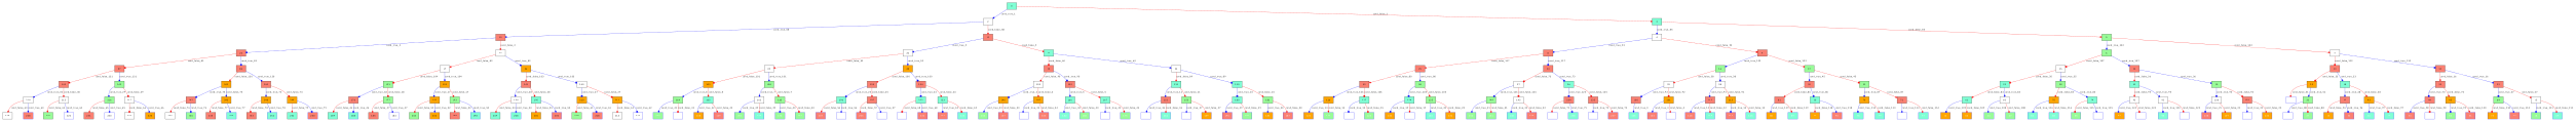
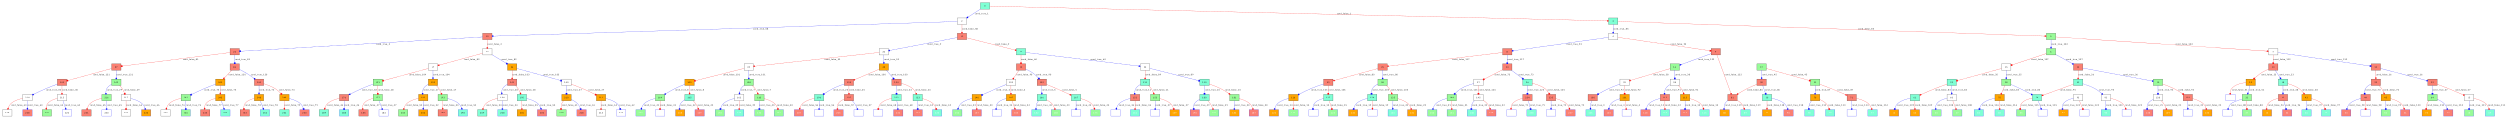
  digraph {
    fontname="IBM Plex Sans"
    node [color=black fillcolor=salmon fontname="IBM Plex Sans" shape=record style=filled]
    edge [arrowhead=dot color=blue fontname="IBM Plex Sans"]
    252 [color=blue fillcolor=aquamarine fontcolor=black height=.5]
    250 [color=blue fontcolor=black height=.5]
    246 [color=blue fillcolor=palegreen fontcolor=black height=.5]
    244 [color=blue fillcolor=aquamarine fontcolor=black height=.5]
    230 [color=blue fillcolor=white fontcolor=black height=.5]
    228 [color=blue fontcolor=black height=.5]
    226 [color=blue fillcolor=orange fontcolor=black height=.5]
    220 [color=blue fillcolor=white fontcolor=black height=.5]
    218 [color=blue fontcolor=black height=.5]
    212 [color=blue fillcolor=white fontcolor=black height=.5]
    208 [color=blue fillcolor=aquamarine fontcolor=black height=.5]
    202 [color=blue fillcolor=orange fontcolor=black height=.5]
    200 [color=blue fontcolor=black height=.5]
    198 [color=blue fillcolor=aquamarine fontcolor=black height=.5]
    188 [color=blue fillcolor=aquamarine fontcolor=black height=.5]
    184 [color=blue fillcolor=white fontcolor=black height=.5]
    204 [color=blue fillcolor=white fontcolor=white height=.5]
    191 [color=blue fillcolor=palegreen fontcolor=white height=.5]
    187 [color=blue fontcolor=white height=.5]
    183 [color=blue fillcolor=palegreen fontcolor=white height=.5]
    186 [color=blue fillcolor=orange fontcolor=white height=.5]
    179 [color=blue fillcolor=aquamarine fontcolor=white height=.5]
    90 [color=blue fontcolor=white height=.5]
    175 [color=blue fillcolor=palegreen fontcolor=white height=.5]
    173 [color=blue fillcolor=white fontcolor=white height=.5]
    171 [color=blue fillcolor=palegreen fontcolor=white height=.5]
    169 [color=blue fontcolor=white height=.5]
    174 [color=blue fillcolor=white fontcolor=white height=.5]
    168 [color=blue fillcolor=orange fontcolor=white height=.5]
    170 [color=blue fillcolor=palegreen fontcolor=white height=.5]
    161 [color=blue fillcolor=aquamarine fontcolor=white height=.5]
    159 [color=blue fillcolor=orange fontcolor=white height=.5]
    84 [color=blue fillcolor=white fontcolor=white height=.5]
    157 [color=blue fontcolor=white height=.5]
    155 [color=blue fontcolor=white height=.5]
    158 [color=blue fillcolor=white fontcolor=white height=.5]
    151 [color=blue fillcolor=palegreen fontcolor=white height=.5]
    149 [color=blue fontcolor=white height=.5]
    154 [color=blue fillcolor=white fontcolor=white height=.5]
    148 [color=blue fillcolor=aquamarine fontcolor=white height=.5]
    139 [color=blue fillcolor=orange fontcolor=white height=.5]
    52 [color=blue fontcolor=white height=.5]
    137 [color=blue fillcolor=white fontcolor=white height=.5]
    206 [color=blue fillcolor=white fontcolor=white height=.5]
    133 [color=blue fillcolor=orange fontcolor=white height=.5]
    131 [color=blue fillcolor=orange fontcolor=white height=.5]
    132 [color=blue fillcolor=white fontcolor=white height=.5]
    127 [color=blue fillcolor=palegreen fontcolor=white height=.5]
    130 [color=blue fillcolor=aquamarine fontcolor=white height=.5]
    123 [color=blue fillcolor=palegreen fontcolor=white height=.5]
    119 [color=blue fillcolor=aquamarine fontcolor=white height=.5]
    232 [color=blue fontcolor=white height=.5]
    122 [color=blue fillcolor=white fontcolor=white height=.5]
    115 [color=blue fillcolor=aquamarine fontcolor=white height=.5]
    114 [color=blue fontcolor=white height=.5]
    160 [color=blue fillcolor=white fontcolor=white height=.5]
    172 [color=blue fillcolor=palegreen fontcolor=white height=.5]
    105 [color=blue fillcolor=white fontcolor=white height=.5]
    156 [color=blue fillcolor=palegreen fontcolor=white height=.5]
    104 [color=blue fontcolor=white height=.5]
    99 [color=blue fillcolor=white fontcolor=white height=.5]
    118 [color=blue fontcolor=white height=.5]
    150 [color=blue fillcolor=palegreen fontcolor=white height=.5]
    95 [color=blue fillcolor=white fontcolor=white height=.5]
    94 [color=blue fillcolor=orange fontcolor=white height=.5]
    91 [color=blue fillcolor=orange fontcolor=white height=.5]
    89 [color=blue fillcolor=aquamarine fontcolor=white height=.5]
    85 [color=blue fillcolor=palegreen fontcolor=white height=.5]
    83 [color=blue fillcolor=aquamarine fontcolor=white height=.5]
    88 [color=blue fillcolor=orange fontcolor=white height=.5]
    79 [color=blue fillcolor=aquamarine fontcolor=white height=.5]
    72 [color=blue fontcolor=white height=.5]
    77 [color=blue fillcolor=aquamarine fontcolor=white height=.5]
    82 [color=blue fillcolor=aquamarine fontcolor=white height=.5]
    73 [color=blue fillcolor=orange fontcolor=white height=.5]
    76 [color=blue fillcolor=white fontcolor=white height=.5]
    69 [color=blue fillcolor=aquamarine fontcolor=white height=.5]
    67 [color=blue fillcolor=palegreen fontcolor=white height=.5]
    68 [color=blue fillcolor=palegreen fontcolor=white height=.5]
    63 [color=blue fillcolor=orange fontcolor=white height=.5]
    62 [color=blue fillcolor=orange fontcolor=white height=.5]
    126 [color=blue fillcolor=orange fontcolor=white height=.5]
    138 [color=blue fontcolor=white height=.5]
    55 [color=blue fillcolor=white fontcolor=white height=.5]
    53 [color=blue fillcolor=orange fontcolor=white height=.5]
    51 [color=blue fontcolor=white height=.5]
    178 [color=blue fillcolor=palegreen fontcolor=white height=.5]
    47 [color=blue fillcolor=aquamarine fontcolor=white height=.5]
    50 [color=blue fillcolor=palegreen fontcolor=white height=.5]
    46 [color=blue fillcolor=aquamarine fontcolor=white height=.5]
    98 [color=blue fillcolor=aquamarine fontcolor=white height=.5]
    106 [color=blue fillcolor=aquamarine fontcolor=white height=.5]
    238 [color=blue fillcolor=aquamarine fontcolor=white height=.5]
    37 [color=blue fillcolor=palegreen fontcolor=white height=.5]
    182 [color=blue fillcolor=aquamarine fontcolor=white height=.5]
    33 [color=blue fillcolor=white fontcolor=white height=.5]
    78 [color=blue fillcolor=aquamarine fontcolor=white height=.5]
    66 [color=blue fillcolor=palegreen fontcolor=white height=.5]
    136 [color=blue fillcolor=orange fontcolor=white height=.5]
    239 [color=blue fillcolor=white fontcolor=white height=.5]
    54 [color=blue fontcolor=white height=.5]
    237 [color=blue fontcolor=white height=.5]
    236 [color=blue fillcolor=white fontcolor=white height=.5]
    233 [color=blue fillcolor=white fontcolor=white height=.5]
    225 [color=blue fillcolor=aquamarine fontcolor=white height=.5]
    224 [color=blue fontcolor=white height=.5]
    190 [color=blue fontcolor=white height=.5]
    207 [color=blue fontcolor=white height=.5]
    205 [color=blue fontcolor=white height=.5]
    36 [color=blue fillcolor=white fontcolor=white height=.5]
    0 [fillcolor=aquamarine height=.5]
    2 [fillcolor=white height=.5]
    3 [fillcolor=aquamarine height=.5]
    10 [height=.5]
    11 [height=.5]
    4 [fillcolor=white height=.5]
    5 [fillcolor=palegreen height=.5]
    26 [height=.5]
    27 [fillcolor=white height=.5]
    20 [fillcolor=white height=.5]
    21 [fillcolor=aquamarine height=.5]
    8 [height=.5]
    9 [height=.5]
    6 [fillcolor=palegreen height=.5]
    7 [fillcolor=white height=.5]
    86 [height=.5]
    87 [height=.5]
    56 [fillcolor=orange height=.5]
    57 [fillcolor=white height=.5]
    48 [fillcolor=orange height=.5]
    49 [fillcolor=white height=.5]
    34 [fillcolor=white height=.5]
    35 [height=.5]
    24 [height=.5]
    25 [height=.5]
    16 [fillcolor=palegreen height=.5]
    17 [fillcolor=palegreen height=.5]
    14 [height=.5]
    15 [fillcolor=white height=.5]
    12 [height=.5]
    13 [height=.5]
    240 [height=.5]
    241 [fillcolor=orange height=.5]
    142 [fillcolor=palegreen height=.5]
    143 [height=.5]
    140 [fillcolor=white height=.5]
    141 [height=.5]
    120 [fillcolor=orange height=.5]
    121 [fillcolor=palegreen height=.5]
    248 [fillcolor=orange height=.5]
    249 [fillcolor=orange height=.5]
-   242 [height=.5]
+   242 [fillcolor=palegreen height=.5]
    243 [fillcolor=orange height=.5]
    216 [fillcolor=palegreen height=.5]
    217 [fillcolor=white height=.5]
    214 [fillcolor=white height=.5]
    215 [fillcolor=white height=.5]
    210 [fillcolor=orange height=.5]
    211 [fillcolor=orange height=.5]
    194 [fillcolor=white height=.5]
    195 [fillcolor=aquamarine height=.5]
    192 [fillcolor=orange height=.5]
    193 [fillcolor=palegreen height=.5]
    176 [height=.5]
    177 [fillcolor=palegreen height=.5]
    100 [height=.5]
    101 [fillcolor=orange height=.5]
    102 [height=.5]
    166 [fillcolor=aquamarine height=.5]
    167 [fillcolor=aquamarine height=.5]
    103 [fillcolor=white height=.5]
    146 [fillcolor=orange height=.5]
    147 [fillcolor=orange height=.5]
    108 [fillcolor=palegreen height=.5]
    162 [fillcolor=white height=.5]
    163 [fillcolor=palegreen height=.5]
    109 [fillcolor=orange height=.5]
    164 [fillcolor=palegreen height=.5]
    165 [fillcolor=aquamarine height=.5]
    134 [height=.5]
    135 [height=.5]
    110 [fillcolor=aquamarine height=.5]
    111 [fillcolor=aquamarine height=.5]
    222 [fillcolor=aquamarine height=.5]
    223 [fillcolor=aquamarine height=.5]
    196 [fillcolor=aquamarine height=.5]
    197 [height=.5]
    180 [fillcolor=aquamarine height=.5]
    181 [fillcolor=palegreen height=.5]
    152 [height=.5]
    153 [fillcolor=palegreen height=.5]
    112 [height=.5]
    113 [fillcolor=orange height=.5]
    116 [fillcolor=orange height=.5]
    117 [fillcolor=aquamarine height=.5]
    22 [height=.5]
    23 [height=.5]
    64 [fillcolor=palegreen height=.5]
    65 [fillcolor=white height=.5]
    44 [height=.5]
    45 [fillcolor=orange height=.5]
    203 [fillcolor=palegreen height=.5]
    199 [height=.5]
    189 [fillcolor=aquamarine height=.5]
    185 [height=.5]
    124 [fillcolor=aquamarine height=.5]
    125 [fillcolor=palegreen height=.5]
    128 [fillcolor=white height=.5]
    129 [height=.5]
    18 [fillcolor=aquamarine height=.5]
    19 [fillcolor=orange height=.5]
    42 [height=.5]
    43 [fillcolor=orange height=.5]
    32 [fillcolor=palegreen height=.5]
    40 [fillcolor=palegreen height=.5]
    41 [fillcolor=aquamarine height=.5]
    92 [fillcolor=white height=.5]
    93 [fillcolor=white height=.5]
    219 [fillcolor=palegreen height=.5]
    213 [fillcolor=white height=.5]
    209 [fillcolor=aquamarine height=.5]
    201 [fillcolor=orange height=.5]
    231 [height=.5]
    227 [fillcolor=white height=.5]
    229 [fillcolor=white height=.5]
    221 [fillcolor=palegreen height=.5]
    144 [fillcolor=palegreen height=.5]
    145 [fillcolor=white height=.5]
    28 [fillcolor=palegreen height=.5]
    29 [fillcolor=aquamarine height=.5]
    74 [fillcolor=aquamarine height=.5]
    75 [fillcolor=orange height=.5]
    60 [fillcolor=white height=.5]
    61 [fillcolor=aquamarine height=.5]
    38 [fillcolor=white height=.5]
    39 [fillcolor=white height=.5]
    30 [height=.5]
    31 [fillcolor=palegreen height=.5]
    80 [fillcolor=aquamarine height=.5]
    81 [height=.5]
    70 [fillcolor=orange height=.5]
    71 [height=.5]
    234 [height=.5]
    235 [height=.5]
    96 [fillcolor=aquamarine height=.5]
    97 [fillcolor=white height=.5]
    253 [height=.5]
    251 [fillcolor=aquamarine height=.5]
    247 [fillcolor=white height=.5]
    245 [height=.5]
    58 [fillcolor=palegreen height=.5]
    59 [height=.5]
    0 -> 2 [arrowhead=diamond label=cond_true_1]
    0 -> 3 [color=red label=cond_false_1]
    2 -> 10 [label=cond_true_58]
    2 -> 11 [color=red label=cond_false_58]
    3 -> 4 [label=cond_true_85]
    3 -> 5 [arrowhead=diamond color=red label=cond_false_85]
    10 -> 26 [arrowhead=box label=cond_true_2]
    10 -> 27 [color=red label=cond_false_2]
    11 -> 20 [label=cond_true_9]
    11 -> 21 [color=red label=cond_false_9]
    4 -> 8 [label=cond_true_93]
    4 -> 9 [arrowhead=box color=red label=cond_false_93]
    5 -> 6 [arrowhead=diamond label=cond_true_102]
    5 -> 7 [arrowhead=diamond color=red label=cond_false_102]
    26 -> 86 [arrowhead=box label=cond_true_81]
    26 -> 87 [arrowhead=box color=red label=cond_false_81]
    27 -> 56 [arrowhead=box label=cond_true_82]
    27 -> 57 [arrowhead=diamond color=red label=cond_false_82]
    20 -> 48 [arrowhead=diamond label=cond_true_59]
    20 -> 49 [color=red label=cond_false_59]
    21 -> 34 [arrowhead=diamond label=cond_true_60]
    21 -> 35 [arrowhead=box color=red label=cond_false_60]
    8 -> 24 [arrowhead=box label=cond_true_117]
    8 -> 25 [color=red label=cond_false_117]
    9 -> 16 [arrowhead=diamond label=cond_true_122]
-   9 -> 17 [color=red label=cond_false_122]
+   9 -> 81 [color=red label=cond_false_122]
    6 -> 14 [label=cond_true_107]
    6 -> 15 [arrowhead=box color=red label=cond_false_107]
    7 -> 12 [arrowhead=box label=cond_true_112]
    7 -> 13 [arrowhead=box color=red label=cond_false_112]
    86 -> 240 [label=cond_true_120]
    86 -> 241 [arrowhead=diamond color=red label=cond_false_120]
    87 -> 142 [label=cond_true_121]
    87 -> 143 [arrowhead=box color=red label=cond_false_121]
    56 -> 140 [arrowhead=box label=cond_true_103]
    56 -> 141 [color=red label=cond_false_103]
    57 -> 120 [arrowhead=diamond label=cond_true_104]
    57 -> 121 [arrowhead=box color=red label=cond_false_104]
    48 -> 134 [arrowhead=box label=cond_true_100]
    48 -> 135 [color=red label=cond_false_100]
    49 -> 108 [label=cond_true_101]
    49 -> 109 [arrowhead=box color=red label=cond_false_101]
    34 -> 110 [arrowhead=box label=cond_true_89]
    34 -> 111 [color=red label=cond_false_89]
    35 -> 102 [arrowhead=box label=cond_true_90]
    35 -> 103 [color=red label=cond_false_90]
    24 -> 96 [arrowhead=box label=cond_true_73]
    24 -> 97 [arrowhead=box color=red label=cond_false_73]
    25 -> 58 [label=cond_true_80]
    25 -> 59 [arrowhead=diamond color=red label=cond_false_80]
    16 -> 38 [arrowhead=box label=cond_true_38]
    16 -> 39 [color=red label=cond_false_38]
    17 -> 30 [arrowhead=diamond label=cond_true_45]
    17 -> 31 [arrowhead=box color=red label=cond_false_45]
    14 -> 40 [label=cond_true_26]
    14 -> 41 [color=red label=cond_false_26]
    15 -> 28 [arrowhead=diamond label=cond_true_35]
    15 -> 29 [arrowhead=box color=red label=cond_false_35]
    12 -> 22 [label=cond_true_16]
    12 -> 23 [arrowhead=diamond color=red label=cond_false_16]
    13 -> 18 [arrowhead=diamond label=cond_true_23]
    13 -> 19 [arrowhead=box color=red label=cond_false_23]
    240 -> 248 [arrowhead=diamond label=cond_true_74]
    240 -> 249 [arrowhead=box color=red label=cond_false_74]
    241 -> 242 [arrowhead=box label=cond_true_75]
-   241 -> 243 [arrowhead=diamond label=cond_false_75]
+   241 -> 243 [arrowhead=diamond color=red label=cond_false_75]
    142 -> 216 [label=cond_true_29]
    142 -> 217 [arrowhead=box color=red label=cond_false_29]
    143 -> 214 [arrowhead=diamond label=cond_true_30]
    143 -> 215 [color=red label=cond_false_30]
    140 -> 210 [arrowhead=box label=cond_true_27]
    140 -> 211 [arrowhead=box color=red label=cond_false_27]
    141 -> 194 [arrowhead=diamond label=cond_true_28]
    141 -> 195 [arrowhead=diamond color=red label=cond_false_28]
    120 -> 192 [label=cond_true_17]
    120 -> 193 [color=red label=cond_false_17]
    121 -> 176 [arrowhead=diamond label=cond_true_18]
    121 -> 177 [arrowhead=box color=red label=cond_false_18]
    248 -> 252 [arrowhead=diamond label=cond_true_78]
    248 -> 253 [arrowhead=box color=red label=cond_false_78]
    249 -> 250 [arrowhead=box label=cond_true_79]
    249 -> 251 [arrowhead=diamond color=red label=cond_false_79]
    242 -> 246 [arrowhead=box label=cond_true_76]
    242 -> 247 [arrowhead=diamond color=red label=cond_false_76]
    243 -> 244 [arrowhead=diamond label=cond_true_77]
    243 -> 245 [arrowhead=diamond color=red label=cond_false_77]
    216 -> 230 [label=cond_true_65]
    216 -> 231 [color=red label=cond_false_65]
    217 -> 226 [label=cond_true_66]
    217 -> 227 [arrowhead=box color=red label=cond_false_66]
    214 -> 228 [arrowhead=diamond label=cond_true_63]
    214 -> 229 [arrowhead=diamond color=red label=cond_false_63]
    215 -> 220 [arrowhead=diamond label=cond_true_64]
    215 -> 221 [arrowhead=diamond color=red label=cond_false_64]
    210 -> 218 [arrowhead=box label=cond_true_61]
    210 -> 219 [arrowhead=box color=red label=cond_false_61]
    211 -> 212 [arrowhead=box label=cond_true_62]
    211 -> 213 [color=red label=cond_false_62]
    194 -> 208 [label=cond_true_54]
    194 -> 209 [color=red label=cond_false_54]
    195 -> 200 [arrowhead=diamond label=cond_true_55]
    195 -> 201 [color=red label=cond_false_55]
    192 -> 202 [arrowhead=diamond label=cond_true_52]
    192 -> 203 [color=red label=cond_false_52]
    193 -> 198 [arrowhead=diamond label=cond_true_53]
    193 -> 199 [arrowhead=diamond color=red label=cond_false_53]
    176 -> 188 [arrowhead=box label=cond_true_46]
    176 -> 189 [arrowhead=diamond color=red label=cond_false_46]
    177 -> 184 [label=cond_true_47]
    177 -> 185 [color=red label=cond_false_47]
    100 -> 106 [arrowhead=diamond label=cond_true_3]
    101 -> 105 [color=red label=cond_false_4]
    101 -> 104 [arrowhead=diamond label=cond_true_4]
    102 -> 166 [arrowhead=diamond label=cond_true_5]
    102 -> 167 [arrowhead=diamond color=red label=cond_false_5]
    166 -> 183 [color=red label=cond_false_43]
    166 -> 182 [label=cond_true_43]
    167 -> 175 [arrowhead=diamond color=red label=cond_false_44]
    167 -> 174 [label=cond_true_44]
    103 -> 146 [arrowhead=box label=cond_true_6]
    103 -> 147 [color=red label=cond_false_6]
    146 -> 157 [color=red label=cond_false_33]
    146 -> 156 [arrowhead=diamond label=cond_true_33]
    147 -> 155 [arrowhead=diamond color=red label=cond_false_34]
    147 -> 154 [label=cond_true_34]
    108 -> 162 [arrowhead=diamond label=cond_true_7]
    108 -> 163 [arrowhead=diamond color=red label=cond_false_7]
    162 -> 179 [color=red label=cond_false_39]
    162 -> 178 [arrowhead=box label=cond_true_39]
    163 -> 171 [arrowhead=box color=red label=cond_false_40]
    163 -> 170 [arrowhead=box label=cond_true_40]
    109 -> 164 [label=cond_true_8]
    109 -> 165 [arrowhead=diamond color=red label=cond_false_8]
    164 -> 173 [arrowhead=box color=red label=cond_false_41]
    164 -> 172 [arrowhead=diamond label=cond_true_41]
    165 -> 169 [arrowhead=diamond color=red label=cond_false_42]
    165 -> 168 [label=cond_true_42]
    134 -> 222 [arrowhead=box label=cond_true_24]
    134 -> 223 [color=red label=cond_false_24]
    135 -> 196 [arrowhead=box label=cond_true_25]
    135 -> 197 [color=red label=cond_false_25]
    110 -> 180 [arrowhead=box label=cond_true_10]
    110 -> 181 [arrowhead=diamond color=red label=cond_false_10]
    111 -> 152 [label=cond_true_11]
    111 -> 153 [arrowhead=diamond color=red label=cond_false_11]
    222 -> 232 [label=cond_true_68]
    222 -> 233 [arrowhead=box color=red label=cond_false_68]
    223 -> 225 [arrowhead=box color=red label=cond_false_69]
    223 -> 224 [arrowhead=box label=cond_true_69]
    196 -> 206 [label=cond_true_56]
    196 -> 207 [arrowhead=diamond color=red label=cond_false_56]
    197 -> 204 [label=cond_true_57]
    197 -> 205 [color=red label=cond_false_57]
    180 -> 191 [color=red label=cond_false_49]
    180 -> 190 [arrowhead=box label=cond_true_49]
    181 -> 187 [color=red label=cond_false_50]
    181 -> 186 [label=cond_true_50]
    152 -> 161 [color=red label=cond_false_36]
    152 -> 160 [arrowhead=diamond label=cond_true_36]
    153 -> 159 [arrowhead=box color=red label=cond_false_37]
    153 -> 158 [label=cond_true_37]
    112 -> 119 [color=red label=cond_false_12]
    112 -> 118 [label=cond_true_12]
    113 -> 115 [arrowhead=diamond color=red label=cond_false_13]
    113 -> 114 [arrowhead=box label=cond_true_13]
    116 -> 127 [arrowhead=diamond color=red label=cond_false_14]
    116 -> 126 [label=cond_true_14]
    117 -> 123 [arrowhead=box color=red label=cond_false_15]
    117 -> 122 [arrowhead=box label=cond_true_15]
    22 -> 64 [arrowhead=box label=cond_true_67]
    22 -> 65 [color=red label=cond_false_67]
    23 -> 44 [arrowhead=box label=cond_true_70]
    23 -> 45 [arrowhead=diamond color=red label=cond_false_70]
    64 -> 72 [label=cond_true_110]
    64 -> 73 [arrowhead=box color=red label=cond_false_110]
    65 -> 69 [color=red label=cond_false_111]
    65 -> 68 [arrowhead=box label=cond_true_111]
    44 -> 55 [arrowhead=box color=red label=cond_false_98]
    44 -> 54 [label=cond_true_98]
    45 -> 51 [arrowhead=diamond color=red label=cond_false_120]
    45 -> 50 [arrowhead=box label=cond_true_99]
    124 -> 137 [arrowhead=diamond color=red label=cond_false_19]
    124 -> 136 [arrowhead=box label=cond_true_19]
    125 -> 131 [color=red label=cond_false_20]
    125 -> 130 [arrowhead=diamond label=cond_true_20]
    128 -> 139 [color=red label=cond_false_21]
    128 -> 138 [arrowhead=box label=cond_true_21]
    129 -> 133 [color=red label=cond_false_22]
    129 -> 132 [arrowhead=diamond label=cond_true_22]
    18 -> 42 [arrowhead=diamond label=cond_true_48]
    18 -> 43 [arrowhead=diamond color=red label=cond_false_48]
    19 -> 33 [color=red label=cond_false_51]
    19 -> 32 [arrowhead=diamond label=cond_true_51]
    42 -> 52 [arrowhead=box label=cond_true_96]
    42 -> 53 [color=red label=cond_false_96]
    43 -> 47 [arrowhead=box color=red label=cond_false_97]
    43 -> 46 [label=cond_true_97]
    32 -> 37 [arrowhead=box color=red label=cond_false_88]
    32 -> 36 [label=cond_true_88]
    40 -> 128 [arrowhead=box label=cond_true_94]
    40 -> 129 [arrowhead=box color=red label=cond_false_94]
    41 -> 92 [label=cond_true_95]
-   41 -> 93 [arrowhead=diamond color=red label=cond_false_95]
+   41 -> 74 [arrowhead=diamond color=red label=cond_false_95]
    92 -> 99 [arrowhead=diamond color=red label=cond_false_123]
    92 -> 98 [arrowhead=box label=cond_true_123]
    93 -> 95 [arrowhead=box color=red label=cond_false_124]
    93 -> 94 [label=cond_true_124]
    144 -> 151 [color=red label=cond_false_31]
    144 -> 150 [label=cond_true_31]
    145 -> 149 [arrowhead=diamond color=red label=cond_false_32]
    145 -> 148 [arrowhead=box label=cond_true_32]
    28 -> 74 [label=cond_true_83]
    28 -> 75 [color=red label=cond_false_83]
    29 -> 60 [arrowhead=diamond label=cond_true_84]
    29 -> 61 [arrowhead=diamond color=red label=cond_false_84]
    74 -> 84 [arrowhead=diamond label=cond_true_115]
    74 -> 85 [arrowhead=box color=red label=cond_false_115]
    75 -> 83 [color=red label=cond_false_116]
    75 -> 82 [arrowhead=box label=cond_true_116]
    60 -> 67 [color=red label=cond_false_108]
    60 -> 66 [label=cond_true_108]
    61 -> 63 [color=red label=cond_false_109]
    61 -> 62 [arrowhead=box label=cond_true_109]
    38 -> 112 [label=cond_true_91]
    38 -> 113 [arrowhead=diamond color=red label=cond_false_91]
    39 -> 100 [arrowhead=box label=cond_true_92]
    39 -> 101 [arrowhead=box color=red label=cond_false_92]
    30 -> 80 [arrowhead=box label=cond_true_86]
    30 -> 81 [color=red label=cond_false_86]
    31 -> 70 [label=cond_true_87]
    31 -> 71 [arrowhead=diamond color=red label=cond_false_87]
    80 -> 90 [label=cond_true_118]
    80 -> 91 [arrowhead=diamond color=red label=cond_false_118]
    81 -> 89 [arrowhead=diamond color=red label=cond_false_119]
    81 -> 88 [label=cond_true_119]
    70 -> 79 [arrowhead=box color=red label=cond_false_113]
    70 -> 78 [arrowhead=box label=cond_true_113]
    71 -> 77 [color=red label=cond_false_114]
    71 -> 76 [label=cond_true_114]
    234 -> 238 [arrowhead=box label=cond_true_71]
    234 -> 239 [arrowhead=diamond color=red label=cond_false_71]
    235 -> 237 [arrowhead=diamond color=red label=cond_false_72]
    235 -> 236 [arrowhead=diamond label=cond_true_72]
    96 -> 234 [arrowhead=box label=cond_true_125]
    96 -> 235 [arrowhead=box color=red label=cond_false_125]
    97 -> 144 [arrowhead=box label=cond_true_126]
    97 -> 145 [arrowhead=box color=red label=cond_false_126]
    58 -> 124 [arrowhead=box label=cond_true_105]
    58 -> 125 [arrowhead=diamond color=red label=cond_false_105]
    59 -> 116 [label=cond_true_106]
    59 -> 117 [arrowhead=box color=red label=cond_false_106]
  }
